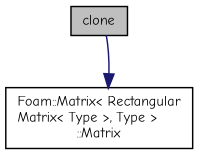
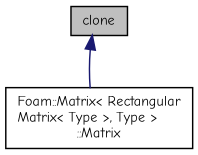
  digraph {
    rankdir=TB
    fontname="Comic Neue"
    node [color=black fontname="Comic Neue" fontsize=10 shape=record]
    n1 [fillcolor=grey75 fontcolor=black height=0.2 label=clone style=filled width=0.4]
    n2 [height=0.2 label="Foam::Matrix\< Rectangular\lMatrix\< Type \>, Type \>\l::Matrix" width=0.4]
-   n2 -> n1 [color=midnightblue dir=back fontname="Comic Neue" fontsize=10 labelfontname=Helvetica labelfontsize=10 style=solid]
+   n1 -> n2 [color=midnightblue dir=back fontname="Comic Neue" fontsize=10 labelfontname=Helvetica labelfontsize=10 style=solid]
  }
